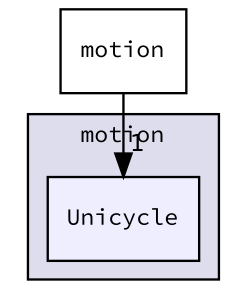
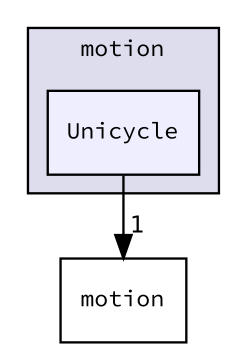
  digraph {
    compound=true
    fontname="Source Code Pro"
    node [fontname="Source Code Pro" fontsize=10 shape=box]
    n1 [fillcolor="#eeeeff" label=Unicycle pencolor=black style=filled]
    n2 [label=motion]
    subgraph cluster_1 {
      bgcolor="#ddddee"
      fontsize=10
      label=motion
      pencolor=black
      n1
    }
-   n2 -> n1 [headlabel=1 labeldistance=1.5 labelfontname=Helvetica labelfontsize=10 fontname="Source Code Pro"]
+   n1 -> n2 [headlabel=1 labeldistance=1.5 labelfontname=Helvetica labelfontsize=10 fontname="Source Code Pro"]
  }
